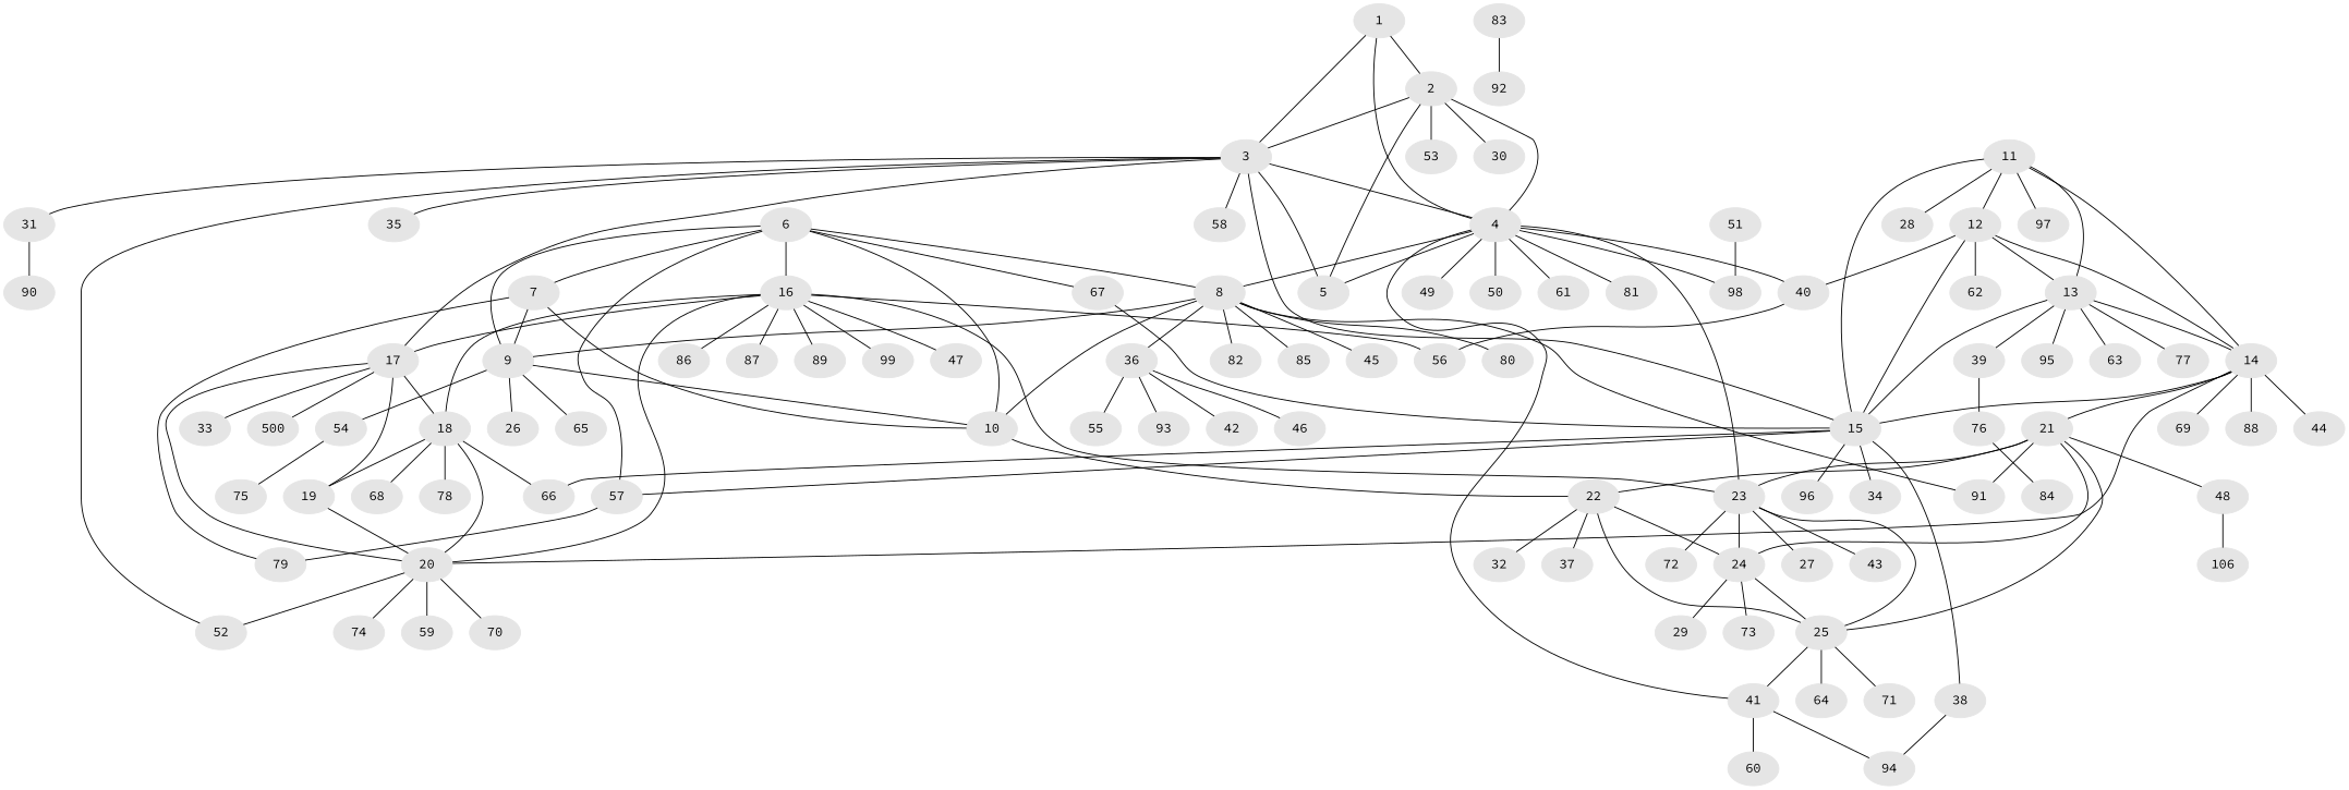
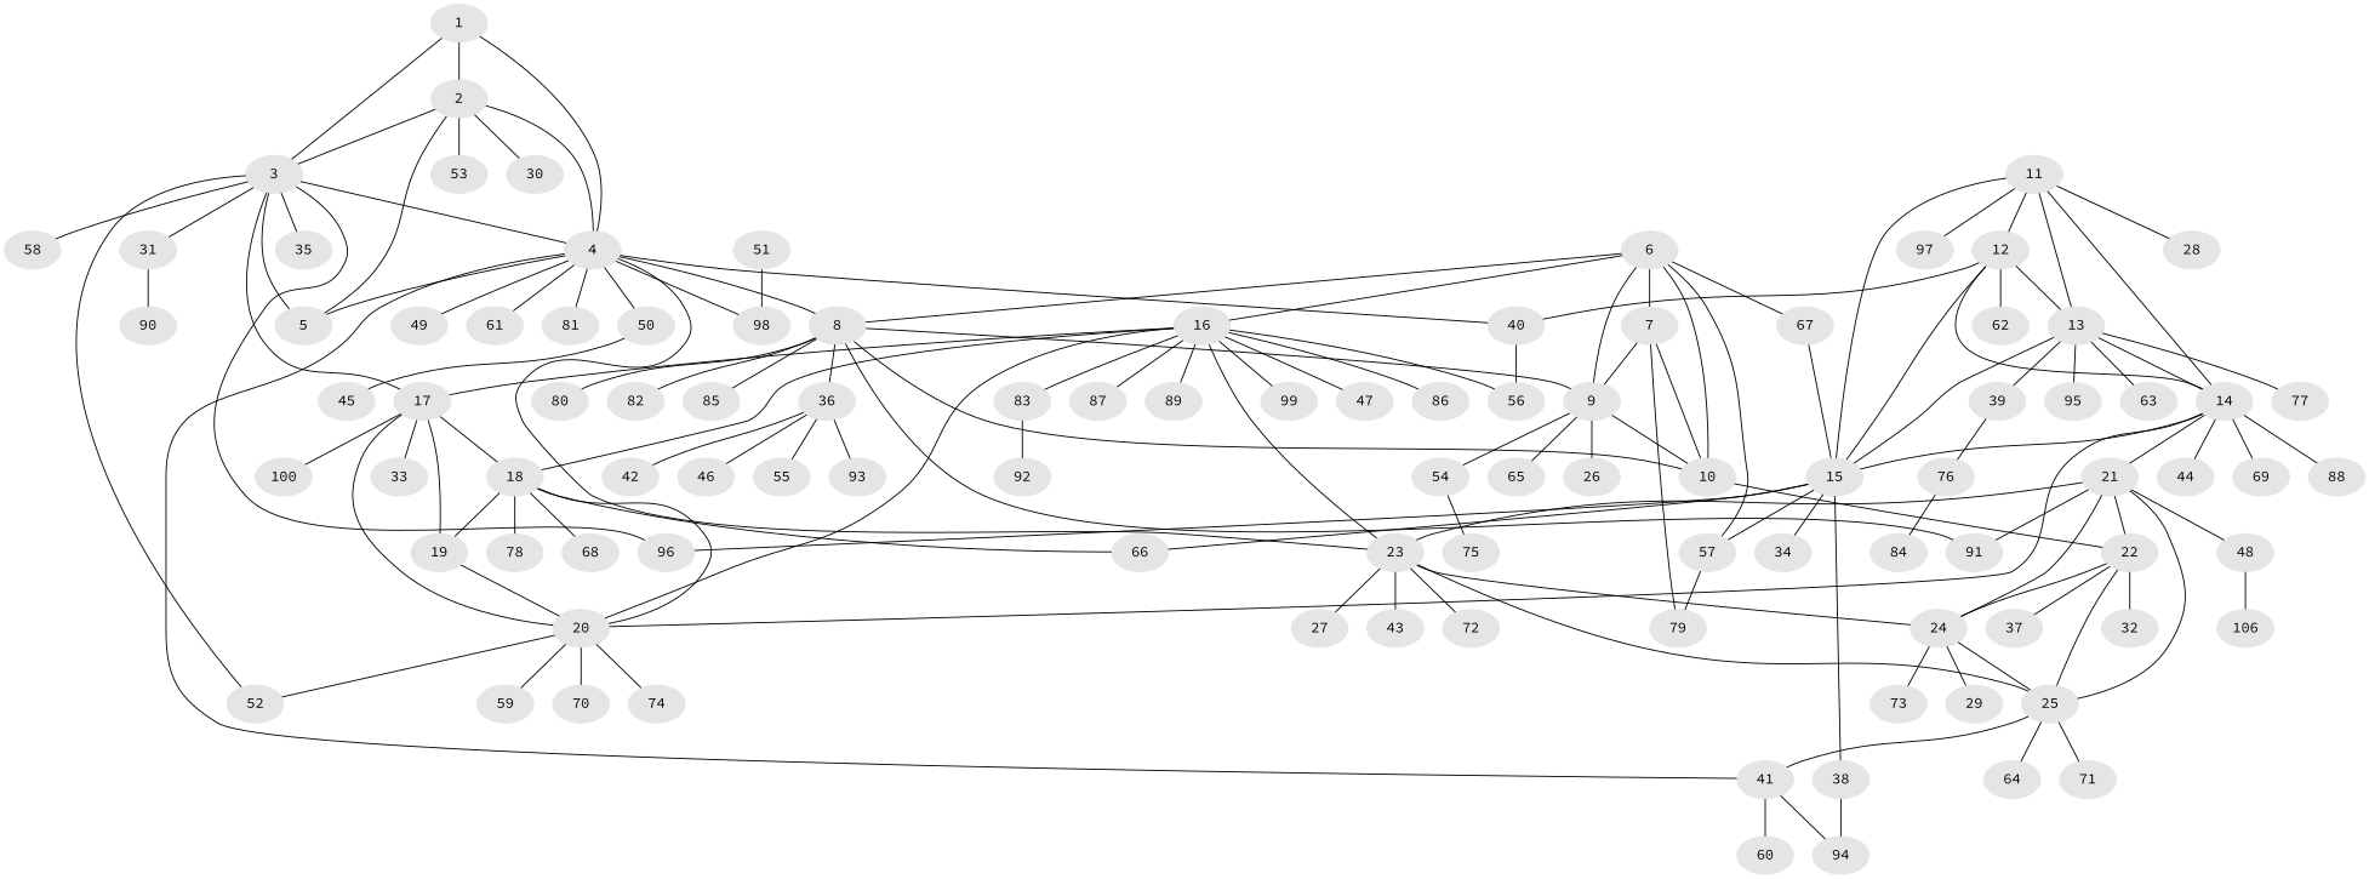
  graph {
    fontname="Source Code Pro"
    node [color=gray90 fontname="Source Code Pro" style=filled]
    edge [fontname="Source Code Pro"]
    1
    2
    3
    4
    5
    30
    53
    15
    17
    31
    35
    52
    58
    8
    23
    40
    41
    49
    50
    61
    81
    98
    57
    34
    38
    66
    96
    20
    18
    19
    33
-   100 [label=500]
+   100
    90
    9
    10
    36
    45
    80
    82
    85
    91
    24
    25
    27
    43
    72
    56
    94
    60
    6
    7
    16
    67
    79
    26
    54
    65
    22
    47
    83
    86
    87
    89
    99
    42
    46
    55
    93
    75
    32
    37
    11
    12
    13
    14
    28
    97
    62
    39
    63
    77
    95
    21
    44
    69
    88
    76
    59
    70
    74
    48
    68
    78
    92
    29
    73
    64
    71
    n99 [label=106]
    51
    84
    1 -- 2
    1 -- 3
    1 -- 4
    2 -- 3
    2 -- 4
    2 -- 5
    2 -- 30
    2 -- 53
    3 -- 4
    3 -- 5
-   3 -- 15
+   3 -- 96
    3 -- 17
    3 -- 31
    3 -- 35
    3 -- 52
    3 -- 58
    4 -- 5
    4 -- 8
    4 -- 23
    4 -- 40
    4 -- 41
    4 -- 49
    4 -- 50
    4 -- 61
    4 -- 81
    4 -- 98
    15 -- 57
    15 -- 34
    15 -- 38
    15 -- 66
    15 -- 96
    17 -- 20
    17 -- 18
    17 -- 19
    17 -- 33
    17 -- 100
    31 -- 90
    8 -- 9
    8 -- 10
    8 -- 36
-   8 -- 45
+   50 -- 45
    8 -- 80
    8 -- 82
    8 -- 85
    8 -- 91
    23 -- 24
    23 -- 25
    23 -- 27
    23 -- 43
    23 -- 72
    40 -- 56
    41 -- 94
    41 -- 60
    57 -- 79
    38 -- 94
    20 -- 52
    20 -- 59
    20 -- 70
    20 -- 74
    18 -- 66
    18 -- 20
    18 -- 19
    18 -- 68
    18 -- 78
    19 -- 20
    9 -- 10
    9 -- 26
    9 -- 54
    9 -- 65
    10 -- 22
    36 -- 42
    36 -- 46
    36 -- 55
    36 -- 93
    24 -- 25
    24 -- 29
    24 -- 73
    25 -- 41
    25 -- 64
    25 -- 71
    6 -- 8
    6 -- 57
    6 -- 9
    6 -- 10
    6 -- 7
    6 -- 16
    6 -- 67
    7 -- 9
    7 -- 10
    7 -- 79
    16 -- 17
    16 -- 23
    16 -- 20
    16 -- 18
    16 -- 56
    16 -- 47
+   16 -- 83
    16 -- 86
    16 -- 87
    16 -- 89
    16 -- 99
    67 -- 15
    54 -- 75
    22 -- 24
    22 -- 25
    22 -- 32
    22 -- 37
    83 -- 92
    11 -- 15
    11 -- 12
    11 -- 13
    11 -- 14
    11 -- 28
    11 -- 97
    12 -- 15
    12 -- 40
    12 -- 13
    12 -- 14
    12 -- 62
    13 -- 15
    13 -- 14
    13 -- 39
    13 -- 63
    13 -- 77
    13 -- 95
    14 -- 15
    14 -- 20
    14 -- 21
    14 -- 44
    14 -- 69
    14 -- 88
    39 -- 76
    21 -- 23
    21 -- 91
    21 -- 24
    21 -- 25
    21 -- 22
    21 -- 48
    76 -- 84
    48 -- n99
    51 -- 98
  }
